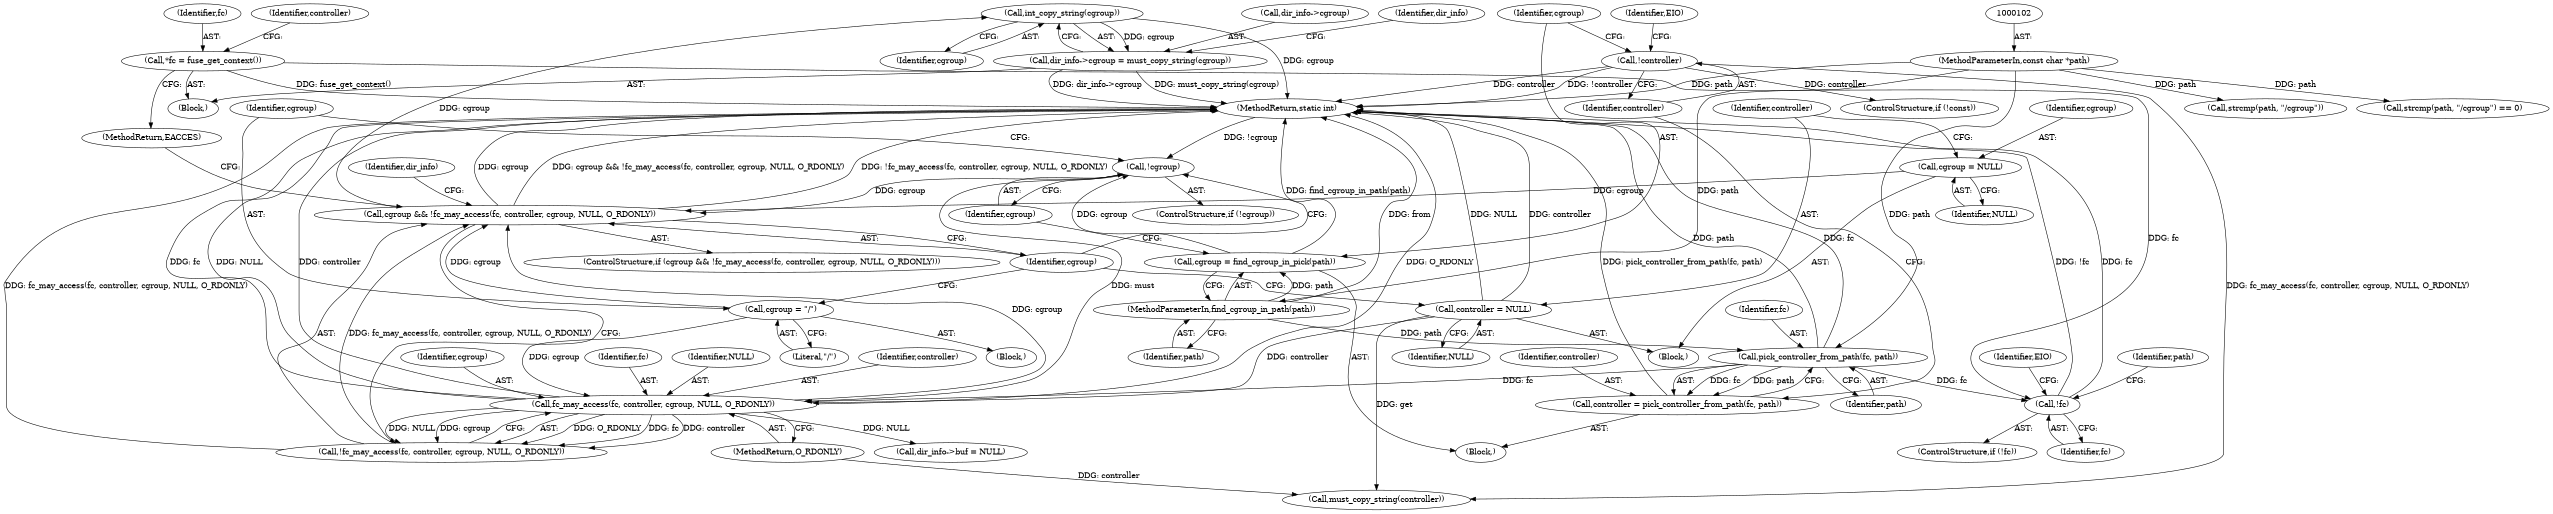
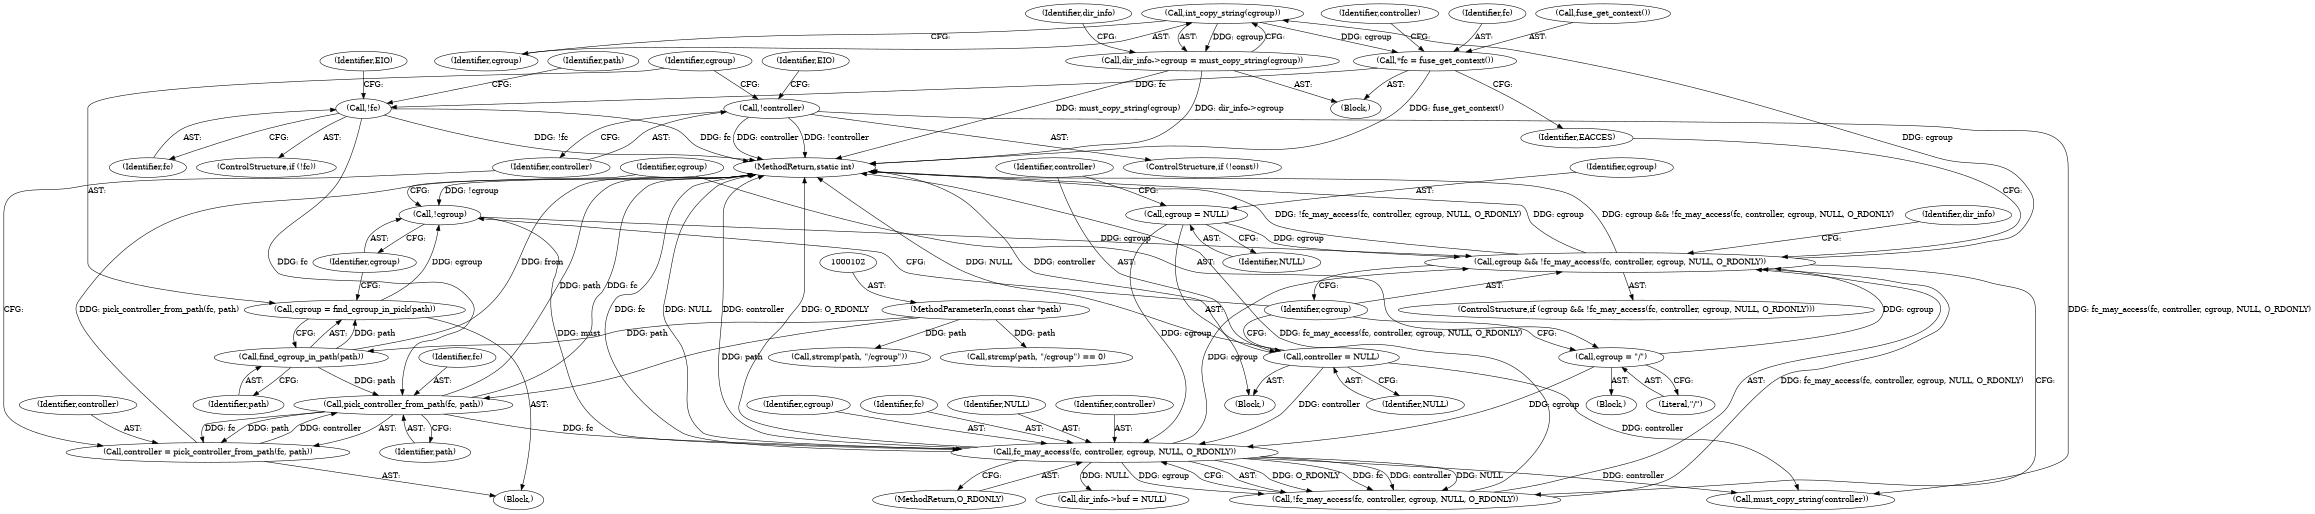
  digraph {
    n1 [label="(Call,int_copy_string(cgroup))"]
    n2 [label="(Call,dir_info->cgroup = must_copy_string(cgroup))"]
    n3 [label="(MethodReturn,static int)"]
    n4 [label="(Identifier,cgroup)"]
    n5 [label="(Block,)"]
    n6 [label="(Call,!cgroup)"]
    n7 [label="(Call,cgroup && !fc_may_access(fc, controller, cgroup, NULL, O_RDONLY))"]
    n8 [label="(Call,!fc_may_access(fc, controller, cgroup, NULL, O_RDONLY))"]
    n9 [label="(Identifier,cgroup)"]
    n10 [label="(ControlStructure,if (cgroup && !fc_may_access(fc, controller, cgroup, NULL, O_RDONLY)))"]
    n11 [label="(Call,fc_may_access(fc, controller, cgroup, NULL, O_RDONLY))"]
    n12 [label="(Call,cgroup = \"/\")"]
    n13 [label="(Call,controller = NULL)"]
    n14 [label="(Call,cgroup = NULL)"]
    n15 [label="(Block,)"]
    n16 [label="(Identifier,NULL)"]
    n17 [label="(MethodReturn,O_RDONLY)"]
    n18 [label="(Call,must_copy_string(controller))"]
    n19 [label="(Call,dir_info->buf = NULL)"]
    n20 [label="(Block,)"]
    n21 [label="(Literal,\"/\")"]
    n22 [label="(Call,pick_controller_from_path(fc, path))"]
    n23 [label="(Call,controller = pick_controller_from_path(fc, path))"]
    n24 [label="(Identifier,path)"]
    n25 [label="(Block,)"]
-   n26 [label="(MethodParameterIn,find_cgroup_in_path(path))"]
+   n26 [label="(Call,find_cgroup_in_path(path))"]
    n27 [label="(Call,cgroup = find_cgroup_in_pick(path))"]
    n28 [label="(Identifier,path)"]
    n29 [label="(Call,!fc)"]
    n30 [label="(ControlStructure,if (!fc))"]
    n31 [label="(Identifier,fc)"]
    n32 [label="(Call,*fc = fuse_get_context())"]
-   n33 [label="(MethodReturn,EACCES)"]
+   n33 [label="(Identifier,EACCES)"]
+   n34 [label="(Call,fuse_get_context())"]
    n35 [label="(MethodParameterIn,const char *path)"]
    n36 [label="(Call,strcmp(path, \"/cgroup\"))"]
    n37 [label="(Call,strcmp(path, \"/cgroup\") == 0)"]
    1000102
    n39 [label="(Call,!controller)"]
    n40 [label="(ControlStructure,if (!const))"]
    n41 [label="(Identifier,controller)"]
    n42 [label="(Identifier,NULL)"]
-   n43 [label="(ControlStructure,if (!cgroup))"]
    n44 [label="(Identifier,cgroup)"]
    n45 [label="(Identifier,controller)"]
-   n46 [label="(Call,dir_info->cgroup)"]
    n47 [label="(Identifier,controller)"]
    n48 [label="(Identifier,cgroup)"]
    n49 [label="(Identifier,path)"]
    n50 [label="(Identifier,fc)"]
    n51 [label="(Identifier,dir_info)"]
    n52 [label="(Identifier,fc)"]
    n53 [label="(Identifier,controller)"]
    n54 [label="(Identifier,cgroup)"]
    n55 [label="(Identifier,fc)"]
    n56 [label="(Identifier,cgroup)"]
    n57 [label="(Identifier,dir_info)"]
    n58 [label="(Identifier,EIO)"]
    n59 [label="(Identifier,cgroup)"]
    n60 [label="(Identifier,EIO)"]
    n61 [label="(Identifier,NULL)"]
    n62 [label="(Identifier,controller)"]
    n1 -> n2 [label="AST: "]
    n1 -> n2 [label="DDG: cgroup"]
-   n1 -> n3 [label="DDG: cgroup"]
+   n1 -> n32 [label="DDG: cgroup"]
    n1 -> n4 [label="CFG: "]
    n2 -> n1 [label="CFG: "]
    n2 -> n3 [label="DDG: must_copy_string(cgroup)"]
    n2 -> n3 [label="DDG: dir_info->cgroup"]
    n2 -> n5 [label="AST: "]
    n3 -> n6 [label="DDG: !cgroup"]
    n4 -> n1 [label="AST: "]
    n6 -> n7 [label="DDG: cgroup"]
    n6 -> n11 [label="DDG: must"]
-   n6 -> n43 [label="AST: "]
    n6 -> n44 [label="CFG: "]
    n7 -> n1 [label="DDG: cgroup"]
    n7 -> n3 [label="DDG: cgroup && !fc_may_access(fc, controller, cgroup, NULL, O_RDONLY)"]
    n7 -> n3 [label="DDG: !fc_may_access(fc, controller, cgroup, NULL, O_RDONLY)"]
    n7 -> n3 [label="DDG: cgroup"]
    n7 -> n8 [label="CFG: "]
    n7 -> n9 [label="CFG: "]
    n7 -> n10 [label="AST: "]
    n8 -> n3 [label="DDG: fc_may_access(fc, controller, cgroup, NULL, O_RDONLY)"]
    n8 -> n7 [label="AST: "]
    n8 -> n7 [label="DDG: fc_may_access(fc, controller, cgroup, NULL, O_RDONLY)"]
    n8 -> n11 [label="CFG: "]
    n9 -> n6 [label="CFG: "]
    n9 -> n7 [label="AST: "]
    n9 -> n12 [label="CFG: "]
    n9 -> n13 [label="CFG: "]
    n11 -> n3 [label="DDG: O_RDONLY"]
    n11 -> n3 [label="DDG: fc"]
    n11 -> n3 [label="DDG: NULL"]
    n11 -> n3 [label="DDG: controller"]
    n11 -> n7 [label="DDG: cgroup"]
    n11 -> n8 [label="AST: "]
    n11 -> n8 [label="DDG: O_RDONLY"]
    n11 -> n8 [label="DDG: cgroup"]
    n11 -> n8 [label="DDG: fc"]
    n11 -> n8 [label="DDG: controller"]
    n11 -> n8 [label="DDG: NULL"]
    n11 -> n17 [label="CFG: "]
-   n17 -> n18 [label="DDG: controller"]
+   n11 -> n18 [label="DDG: controller"]
    n11 -> n19 [label="DDG: NULL"]
    n12 -> n7 [label="DDG: cgroup"]
    n12 -> n11 [label="DDG: cgroup"]
    n12 -> n20 [label="AST: "]
    n12 -> n21 [label="CFG: "]
    n13 -> n3 [label="DDG: controller"]
    n13 -> n3 [label="DDG: NULL"]
    n13 -> n11 [label="DDG: controller"]
    n13 -> n15 [label="AST: "]
-   n13 -> n18 [label="DDG: get"]
+   n13 -> n18 [label="DDG: controller"]
    n13 -> n42 [label="CFG: "]
    n14 -> n7 [label="DDG: cgroup"]
+   n14 -> n11 [label="DDG: cgroup"]
    n14 -> n15 [label="AST: "]
    n14 -> n16 [label="CFG: "]
    n16 -> n14 [label="AST: "]
    n17 -> n11 [label="AST: "]
    n21 -> n12 [label="AST: "]
    n22 -> n3 [label="DDG: path"]
    n22 -> n3 [label="DDG: fc"]
    n22 -> n11 [label="DDG: fc"]
    n22 -> n23 [label="AST: "]
    n22 -> n23 [label="DDG: fc"]
    n22 -> n23 [label="DDG: path"]
    n22 -> n24 [label="CFG: "]
    n23 -> n3 [label="DDG: pick_controller_from_path(fc, path)"]
-   n23 -> n22 [label="CFG: "]
+   n23 -> n22 [label="DDG: controller"]
    n23 -> n25 [label="AST: "]
    n24 -> n22 [label="AST: "]
    n26 -> n3 [label="DDG: from"]
    n26 -> n22 [label="DDG: path"]
    n26 -> n27 [label="AST: "]
    n26 -> n27 [label="DDG: path"]
    n26 -> n28 [label="CFG: "]
-   n27 -> n3 [label="DDG: find_cgroup_in_path(path)"]
    n27 -> n6 [label="DDG: cgroup"]
    n27 -> n25 [label="AST: "]
    n27 -> n26 [label="CFG: "]
    n28 -> n26 [label="AST: "]
    n29 -> n3 [label="DDG: !fc"]
    n29 -> n3 [label="DDG: fc"]
-   n22 -> n29 [label="DDG: fc"]
+   n29 -> n22 [label="DDG: fc"]
    n29 -> n30 [label="AST: "]
    n29 -> n31 [label="CFG: "]
    n31 -> n29 [label="AST: "]
    n32 -> n3 [label="DDG: fuse_get_context()"]
    n32 -> n5 [label="AST: "]
    n32 -> n29 [label="DDG: fc"]
    n32 -> n33 [label="CFG: "]
    n33 -> n7 [label="CFG: "]
-   n35 -> n3 [label="DDG: path"]
+   n34 -> n32 [label="AST: "]
    n35 -> n22 [label="DDG: path"]
    n35 -> n26 [label="DDG: path"]
    n35 -> n36 [label="DDG: path"]
    n35 -> n37 [label="DDG: path"]
    1000102 -> n35 [label="AST: "]
    n39 -> n3 [label="DDG: controller"]
    n39 -> n3 [label="DDG: !controller"]
    n39 -> n18 [label="DDG: fc_may_access(fc, controller, cgroup, NULL, O_RDONLY)"]
-   n39 -> n40 [label="DDG: controller"]
+   n39 -> n40 [label="AST: "]
    n39 -> n41 [label="CFG: "]
    n41 -> n23 [label="CFG: "]
    n41 -> n39 [label="AST: "]
    n42 -> n13 [label="AST: "]
    n44 -> n6 [label="AST: "]
    n44 -> n27 [label="CFG: "]
    n45 -> n13 [label="AST: "]
    n45 -> n14 [label="CFG: "]
-   n46 -> n2 [label="AST: "]
    n47 -> n32 [label="CFG: "]
    n48 -> n11 [label="AST: "]
    n49 -> n29 [label="CFG: "]
    n50 -> n11 [label="AST: "]
    n51 -> n7 [label="CFG: "]
    n52 -> n22 [label="AST: "]
    n53 -> n23 [label="AST: "]
    n54 -> n6 [label="CFG: "]
    n54 -> n12 [label="AST: "]
    n55 -> n32 [label="AST: "]
    n56 -> n14 [label="AST: "]
    n57 -> n2 [label="CFG: "]
    n58 -> n29 [label="CFG: "]
    n59 -> n27 [label="AST: "]
    n59 -> n39 [label="CFG: "]
    n60 -> n39 [label="CFG: "]
    n61 -> n11 [label="AST: "]
    n62 -> n11 [label="AST: "]
  }
